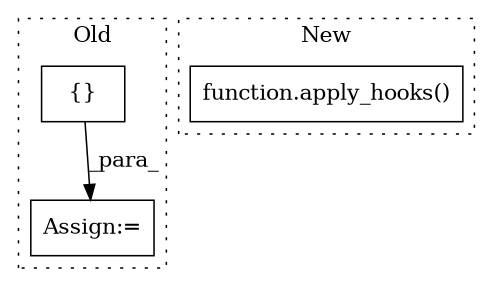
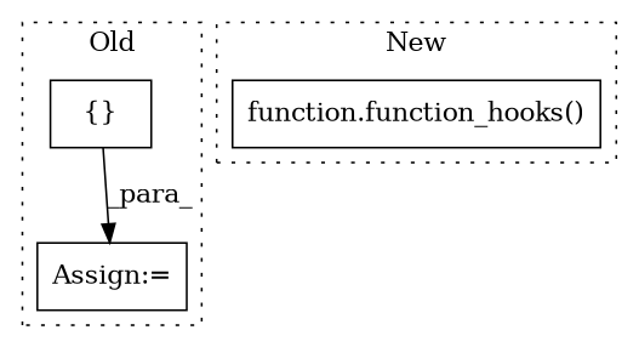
  digraph {
    node [shape=box]
    n1 [a=95 l="2,1" label="{}" s="9941,9942"]
    n2 [a=68 l=15 label="Assign:=" s=9966]
-   n3 [a=75 l="21,6" label="function.apply_hooks()" s="9882,9934"]
+   n3 [a=75 l="21,6" label="function.function_hooks()" s="9882,9934"]
    subgraph cluster_1 {
      label=Old
      style=dotted
      n1
      n2
    }
    subgraph cluster_2 {
      label=New
      style=dotted
      n3
    }
    n1 -> n2 [label=_para_]
  }
